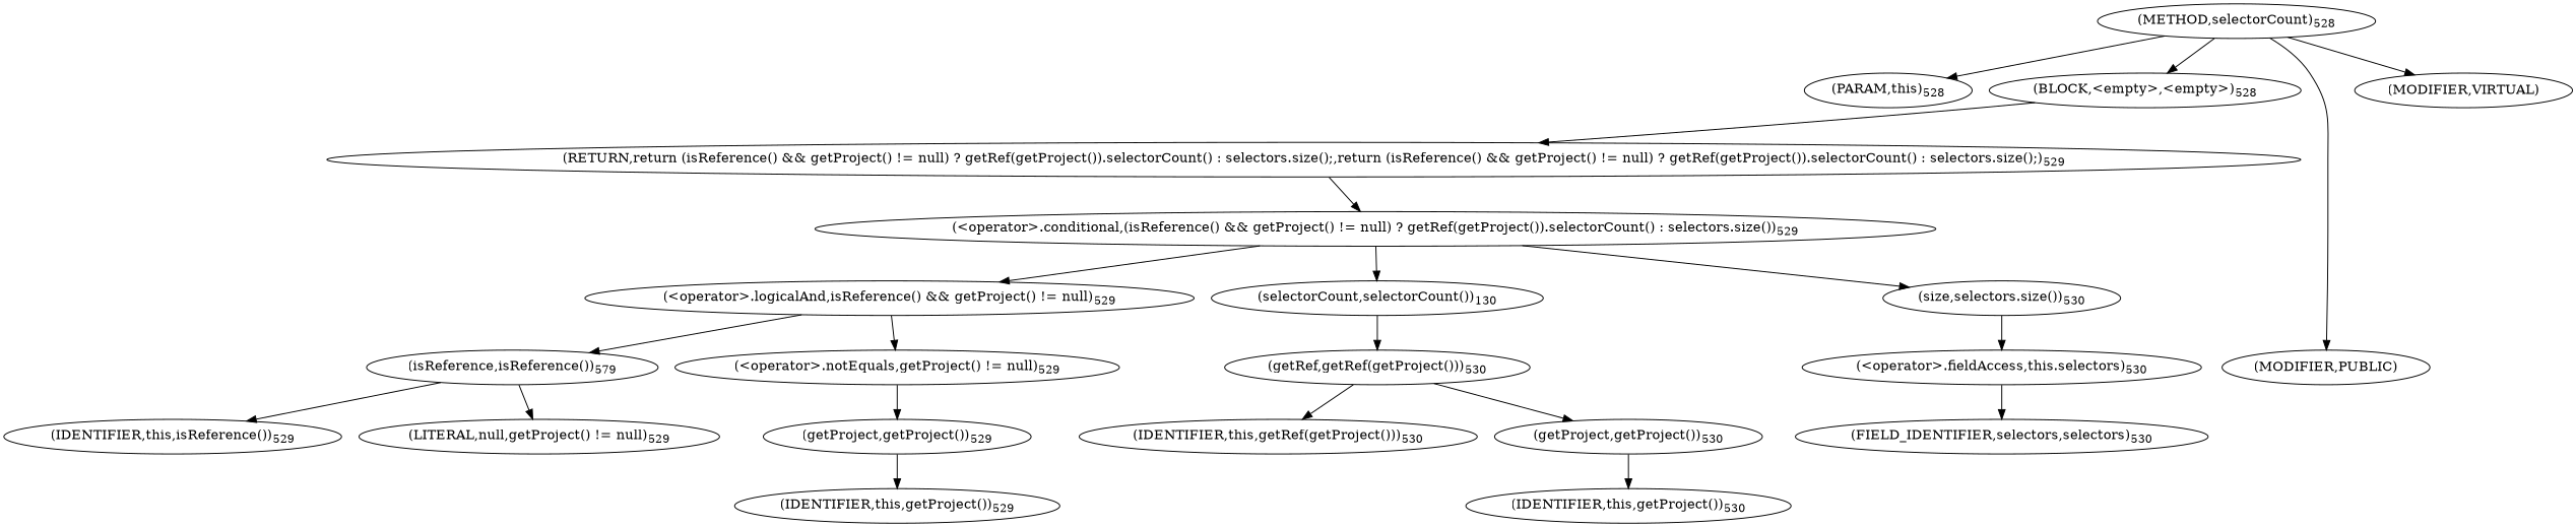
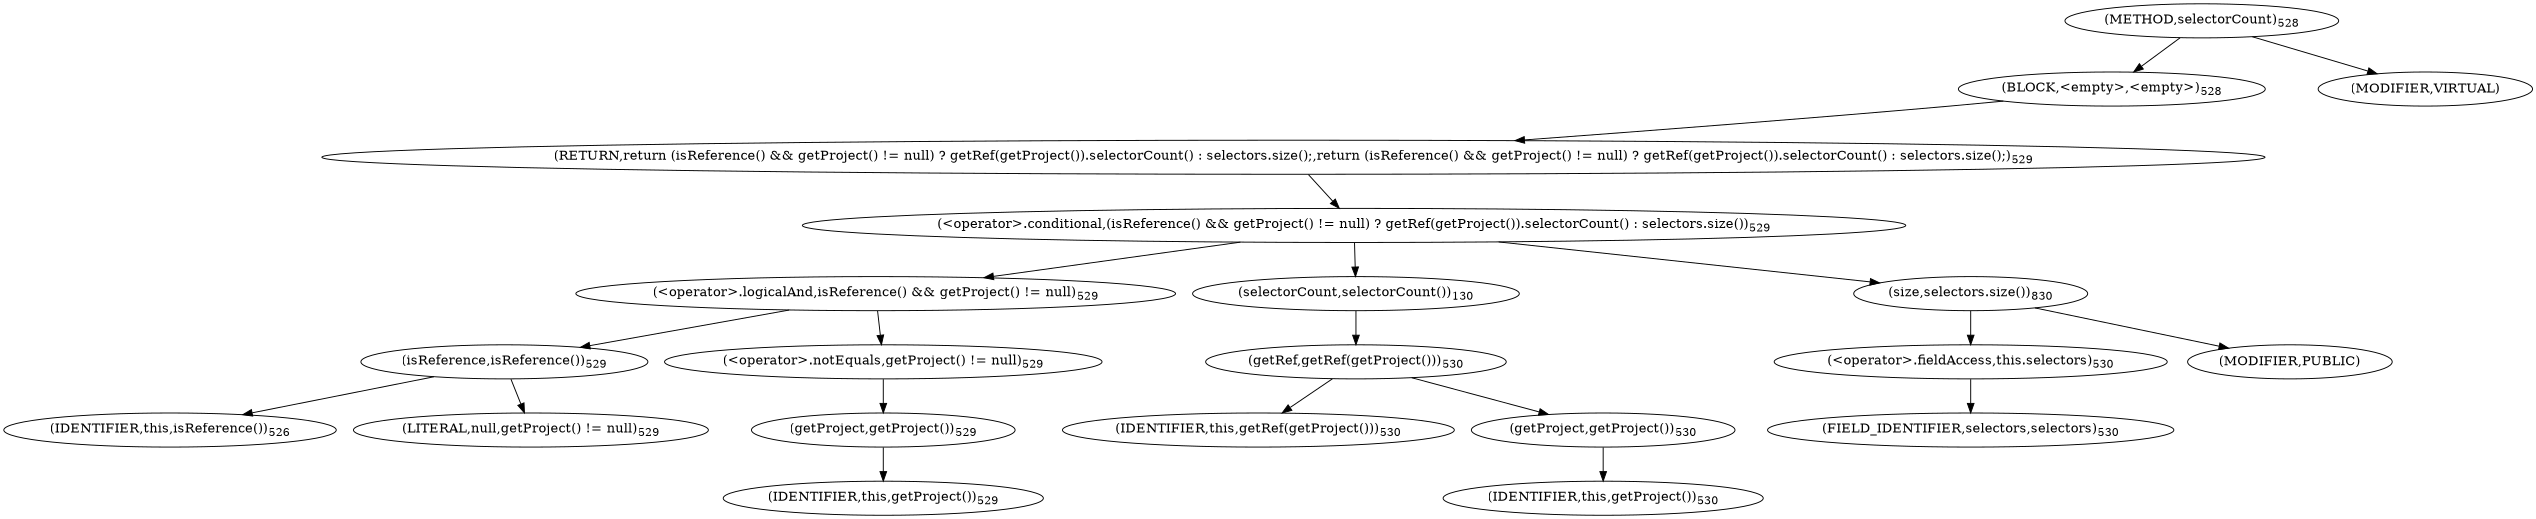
  digraph {
    n1 [label=<(METHOD,selectorCount)<SUB>528</SUB>>]
-   n2 [label=<(PARAM,this)<SUB>528</SUB>>]
    n3 [label=<(BLOCK,&lt;empty&gt;,&lt;empty&gt;)<SUB>528</SUB>>]
    n4 [label=<(MODIFIER,PUBLIC)>]
    n5 [label=<(MODIFIER,VIRTUAL)>]
    n6 [label=<(RETURN,return (isReference() &amp;&amp; getProject() != null) ? getRef(getProject()).selectorCount() : selectors.size();,return (isReference() &amp;&amp; getProject() != null) ? getRef(getProject()).selectorCount() : selectors.size();)<SUB>529</SUB>>]
    n7 [label=<(&lt;operator&gt;.conditional,(isReference() &amp;&amp; getProject() != null) ? getRef(getProject()).selectorCount() : selectors.size())<SUB>529</SUB>>]
    n8 [label=<(&lt;operator&gt;.logicalAnd,isReference() &amp;&amp; getProject() != null)<SUB>529</SUB>>]
    n9 [label=<(selectorCount,selectorCount())<SUB>130</SUB>>]
-   n10 [label=<(size,selectors.size())<SUB>530</SUB>>]
-   n11 [label=<(isReference,isReference())<SUB>579</SUB>>]
+   n10 [label=<(size,selectors.size())<SUB>830</SUB>>]
+   n11 [label=<(isReference,isReference())<SUB>529</SUB>>]
    n12 [label=<(&lt;operator&gt;.notEquals,getProject() != null)<SUB>529</SUB>>]
    n13 [label=<(getRef,getRef(getProject()))<SUB>530</SUB>>]
    n14 [label=<(&lt;operator&gt;.fieldAccess,this.selectors)<SUB>530</SUB>>]
-   n15 [label=<(IDENTIFIER,this,isReference())<SUB>529</SUB>>]
+   n15 [label=<(IDENTIFIER,this,isReference())<SUB>526</SUB>>]
    n16 [label=<(LITERAL,null,getProject() != null)<SUB>529</SUB>>]
    n17 [label=<(getProject,getProject())<SUB>529</SUB>>]
    n18 [label=<(IDENTIFIER,this,getProject())<SUB>529</SUB>>]
    n19 [label=<(IDENTIFIER,this,getRef(getProject()))<SUB>530</SUB>>]
    n20 [label=<(getProject,getProject())<SUB>530</SUB>>]
    n21 [label=<(IDENTIFIER,this,getProject())<SUB>530</SUB>>]
    n22 [label=<(FIELD_IDENTIFIER,selectors,selectors)<SUB>530</SUB>>]
-   n1 -> n2
    n1 -> n3
-   n1 -> n4
+   n10 -> n4
    n1 -> n5
    n3 -> n6
    n6 -> n7
    n7 -> n8
    n7 -> n9
    n7 -> n10
    n8 -> n11
    n8 -> n12
    n9 -> n13
    n10 -> n14
    n11 -> n15
    n11 -> n16
    n12 -> n17
    n13 -> n19
    n13 -> n20
    n14 -> n22
    n17 -> n18
    n20 -> n21
  }
